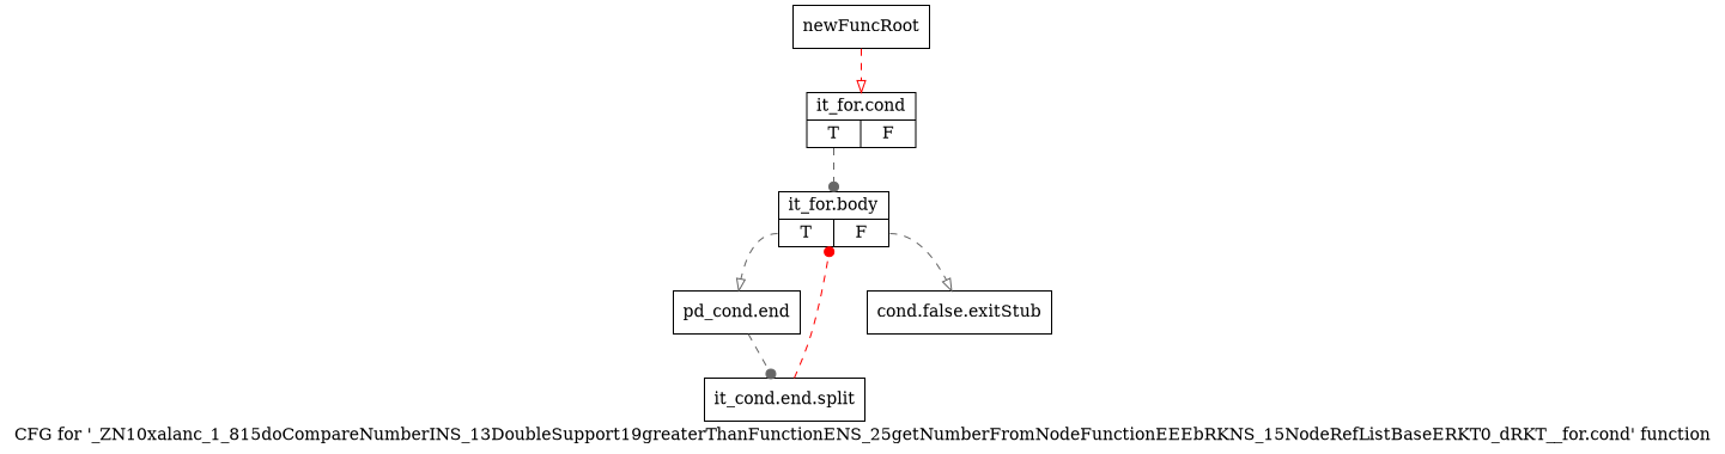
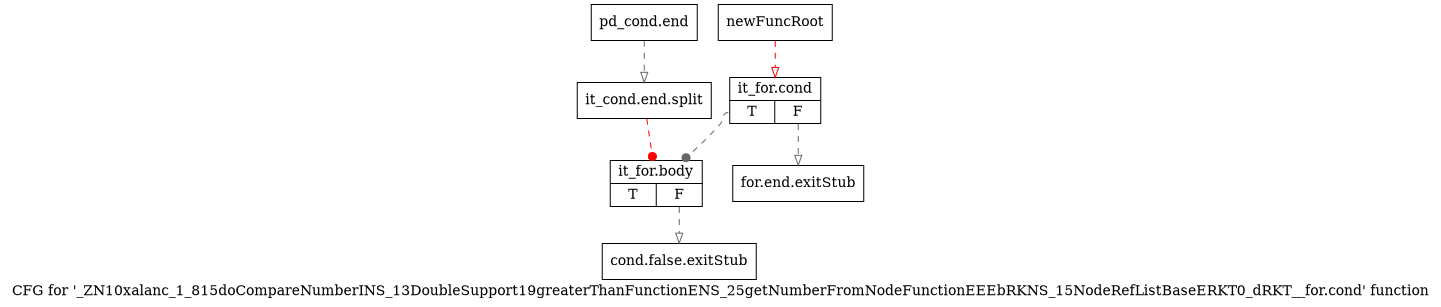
  digraph {
    label="CFG for '_ZN10xalanc_1_815doCompareNumberINS_13DoubleSupport19greaterThanFunctionENS_25getNumberFromNodeFunctionEEEbRKNS_15NodeRefListBaseERKT0_dRKT__for.cond' function"
    node [shape=record]
    edge [arrowhead=onormal color=gray40 style=dashed]
    n1 [label="{newFuncRoot}"]
    n2 [label="{it_for.cond|{<s0>T|<s1>F}}"]
+   n3 [label="{for.end.exitStub}"]
    n4 [label="{it_for.body|{<s0>T|<s1>F}}"]
    n5 [label="{cond.false.exitStub}"]
    n6 [label="{pd_cond.end}"]
    n7 [label="{it_cond.end.split}"]
    n1 -> n2 [color=red]
+   n2 -> n3 [tailport=s1]
    n2 -> n4 [arrowhead=dot tailport=s0]
    n4 -> n5 [tailport=s1]
-   n4 -> n6 [tailport=s0]
-   n6 -> n7 [arrowhead=dot]
+   n6 -> n7
    n7 -> n4 [arrowhead=dot color=red]
  }
